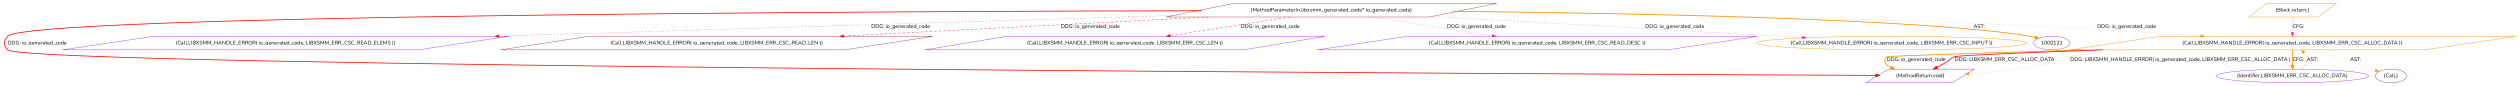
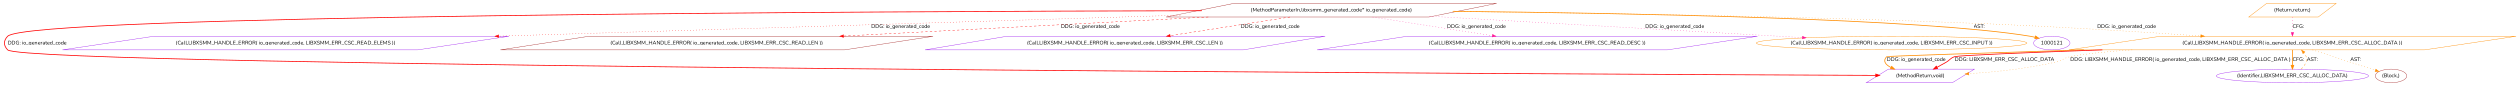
  digraph {
    fontname=Nunito
    node [color=purple fontname=Nunito shape=parallelogram]
    edge [color=darkorange fontname=Nunito style=dotted]
    n1 [color=darkorange label="(Call,LIBXSMM_HANDLE_ERROR( io_generated_code, LIBXSMM_ERR_CSC_ALLOC_DATA ))"]
-   n2 [color=brown label="(Call,)" shape=ellipse]
+   n2 [color=brown label="(Block,)" shape=ellipse]
    n3 [label="(MethodReturn,void)"]
    n4 [label="(Identifier,LIBXSMM_ERR_CSC_ALLOC_DATA)" shape=ellipse]
    n5 [color=brown label="(MethodParameterIn,libxsmm_generated_code* io_generated_code)"]
    n6 [label="(Call,LIBXSMM_HANDLE_ERROR( io_generated_code, LIBXSMM_ERR_CSC_READ_ELEMS ))"]
    n7 [color=brown label="(Call,LIBXSMM_HANDLE_ERROR( io_generated_code, LIBXSMM_ERR_CSC_READ_LEN ))"]
    n8 [label="(Call,LIBXSMM_HANDLE_ERROR( io_generated_code, LIBXSMM_ERR_CSC_LEN ))"]
    n9 [label="(Call,LIBXSMM_HANDLE_ERROR( io_generated_code, LIBXSMM_ERR_CSC_READ_DESC ))"]
    n10 [color=darkorange label="(Call,LIBXSMM_HANDLE_ERROR( io_generated_code, LIBXSMM_ERR_CSC_INPUT ))" shape=ellipse]
    1000121 [shape=ellipse]
-   n12 [color=darkorange label="(Block,return;)"]
+   n12 [color=darkorange label="(Return,return;)"]
    n1 -> n2 [label="AST: "]
    n1 -> n3 [label="DDG: io_generated_code" style=bold]
    n1 -> n3 [color=red label="DDG: LIBXSMM_ERR_CSC_ALLOC_DATA" style=bold]
    n1 -> n3 [label="DDG: LIBXSMM_HANDLE_ERROR( io_generated_code, LIBXSMM_ERR_CSC_ALLOC_DATA )"]
    n1 -> n4 [label="CFG: " style=bold]
    n4 -> n1 [label="AST: " style=dashed]
    n5 -> n1 [label="DDG: io_generated_code"]
    n5 -> n3 [color=red label="DDG: io_generated_code" style=bold]
    n5 -> n6 [color=red label="DDG: io_generated_code"]
    n5 -> n7 [color=red label="DDG: io_generated_code" style=dashed]
    n5 -> n8 [color=red label="DDG: io_generated_code" style=dashed]
    n5 -> n9 [color=deeppink label="DDG: io_generated_code"]
    n5 -> n10 [color=deeppink label="DDG: io_generated_code"]
    n5 -> 1000121 [label="AST: " style=bold]
    n12 -> n1 [color=deeppink label="CFG: "]
  }
